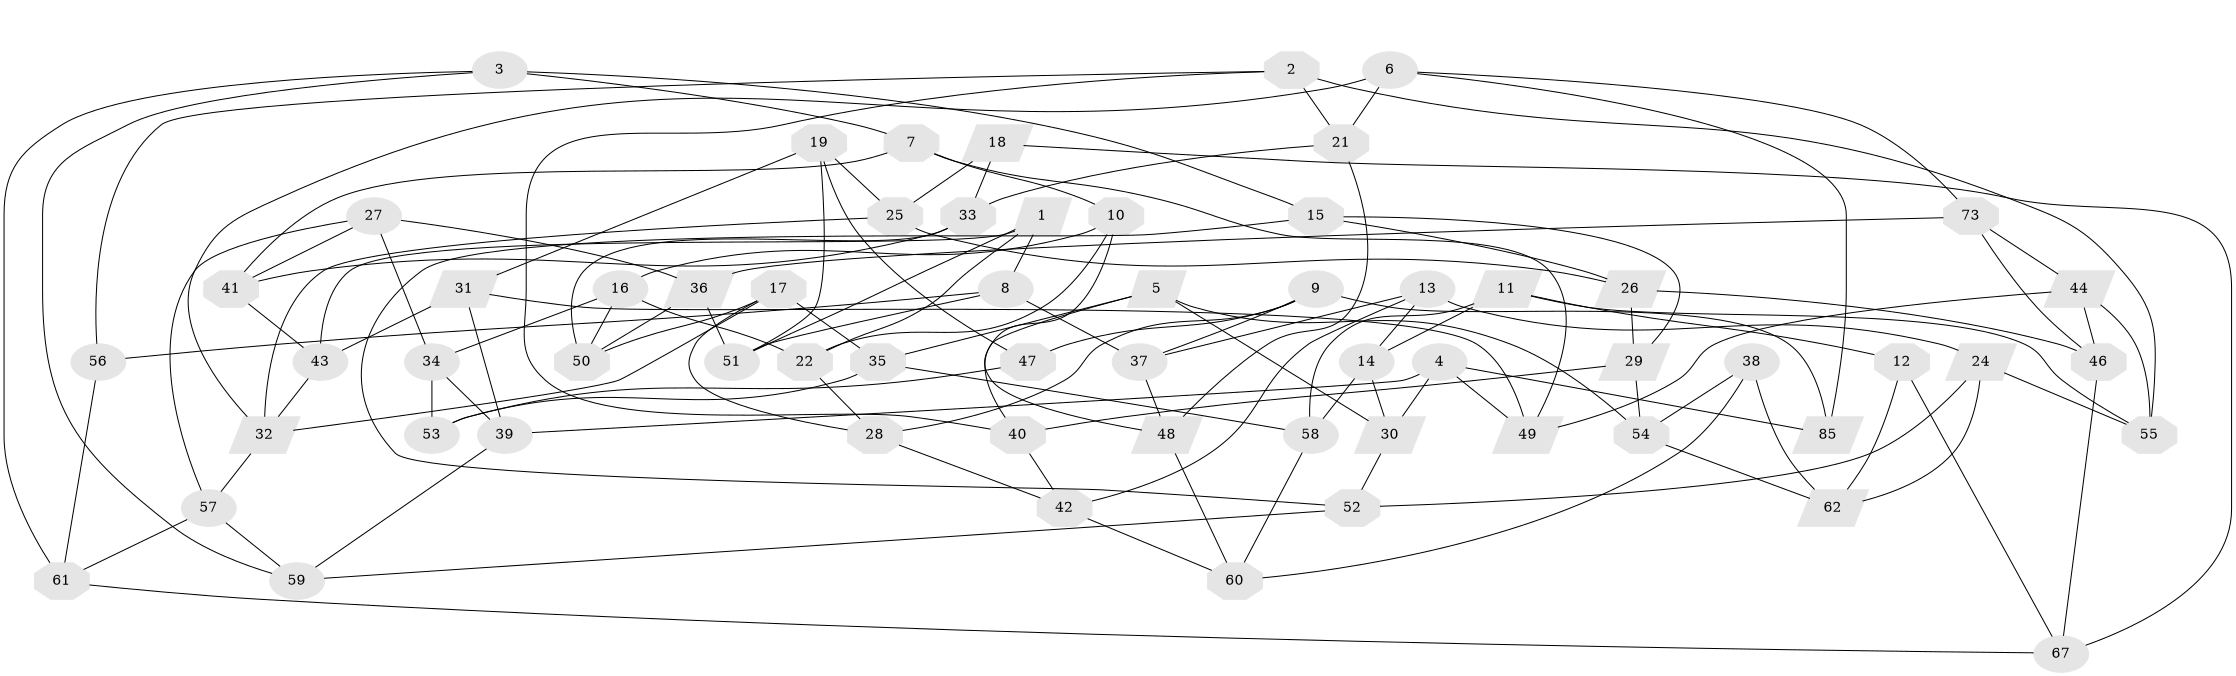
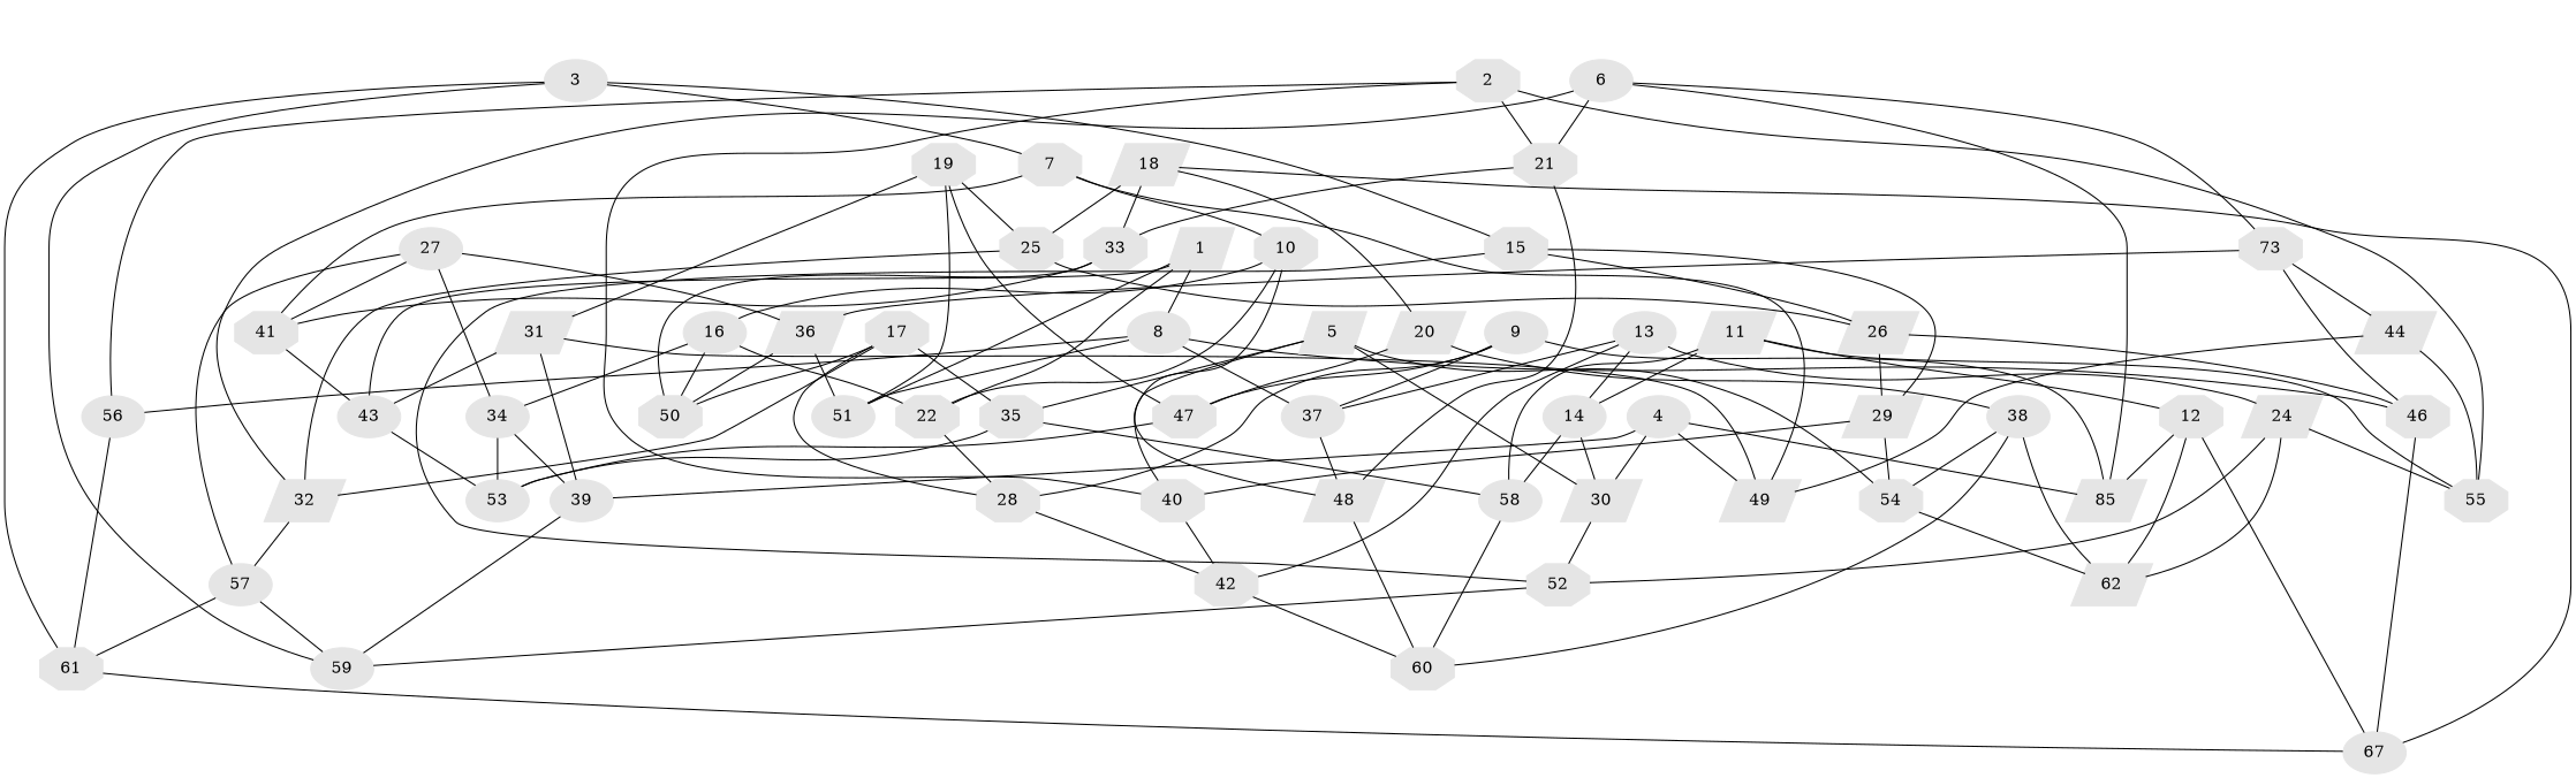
  graph {
    node [color=gray90 shape=octagon style=filled]
    1 [shape=parallelogram]
    8 [shape=ellipse]
    22
    43 [shape=ellipse]
    51 [shape=ellipse]
    56 [shape=ellipse]
    37 [shape=ellipse]
    28
    53 [shape=ellipse]
    2
    21
    40
    55
    48 [shape=parallelogram]
    33
    42
    61
    3 [shape=ellipse]
    7
    15
    59 [shape=ellipse]
    49 [shape=parallelogram]
    10
    41
    26 [shape=parallelogram]
    29 [shape=parallelogram]
    52
    n28 [label=67 shape=ellipse]
    4 [shape=ellipse]
    30 [shape=parallelogram]
    39 [shape=ellipse]
    n32 [label=85 shape=parallelogram]
    5 [shape=parallelogram]
    35
    54
    58 [shape=ellipse]
    62 [shape=parallelogram]
    6 [shape=ellipse]
    n39 [label=73]
    32 [shape=parallelogram]
    36 [shape=parallelogram]
    44 [shape=parallelogram]
    46
    57 [shape=ellipse]
    16 [shape=ellipse]
    9 [shape=ellipse]
    47
    34 [shape=ellipse]
    50
    60
    11 [shape=parallelogram]
    12
    14 [shape=ellipse]
    13 [shape=ellipse]
    24 [shape=parallelogram]
    17
    18 [shape=parallelogram]
+   20 [shape=parallelogram]
    25
    38 [shape=ellipse]
    19
    31 [shape=parallelogram]
    27 [shape=ellipse]
    1 -- 8
    1 -- 22
    1 -- 43
    1 -- 51
    8 -- 51
    8 -- 56
    8 -- 37
    22 -- 28
-   43 -- 32
+   43 -- 53
    56 -- 61
    37 -- 48
    28 -- 42
    2 -- 56
    2 -- 21
    2 -- 40
    2 -- 55
    21 -- 48
    21 -- 33
    40 -- 42
    48 -- 60
    33 -- 41
    33 -- 50
    42 -- 60
    61 -- n28
    3 -- 61
    3 -- 7
    3 -- 15
    3 -- 59
    7 -- 49
    7 -- 10
    7 -- 41
    15 -- 26
    15 -- 29
    15 -- 52
    10 -- 22
    10 -- 48
    10 -- 16
    41 -- 43
    26 -- 29
    26 -- 46
    29 -- 40
    29 -- 54
    52 -- 59
    4 -- 49
    4 -- 30
    4 -- 39
    4 -- n32
    30 -- 52
    39 -- 59
    5 -- 40
    5 -- 30
    5 -- 35
    5 -- 54
    35 -- 53
    35 -- 58
    54 -- 62
    58 -- 60
    6 -- 21
    6 -- n32
    6 -- n39
    6 -- 32
    n39 -- 36
    n39 -- 44
    n39 -- 46
    32 -- 57
    36 -- 51
    36 -- 50
    44 -- 55
    44 -- 49
-   44 -- 46
+   8 -- 46
    46 -- n28
    57 -- 61
    57 -- 59
    16 -- 22
    16 -- 34
    16 -- 50
    9 -- 37
    9 -- 28
    9 -- n32
    9 -- 47
    47 -- 53
    34 -- 53
    34 -- 39
    11 -- 55
    11 -- 58
    11 -- 12
    11 -- 14
    12 -- n28
+   12 -- n32
    12 -- 62
    14 -- 30
    14 -- 58
    13 -- 37
    13 -- 42
    13 -- 14
    13 -- 24
    24 -- 55
    24 -- 52
    24 -- 62
    17 -- 28
    17 -- 35
    17 -- 32
    17 -- 50
    18 -- 33
    18 -- n28
+   18 -- 20
    18 -- 25
+   20 -- 47
+   20 -- 38
    25 -- 26
    25 -- 32
    38 -- 54
    38 -- 62
    38 -- 60
    19 -- 51
    19 -- 47
    19 -- 25
    19 -- 31
    31 -- 43
    31 -- 49
    31 -- 39
    27 -- 41
    27 -- 36
    27 -- 57
    27 -- 34
  }
